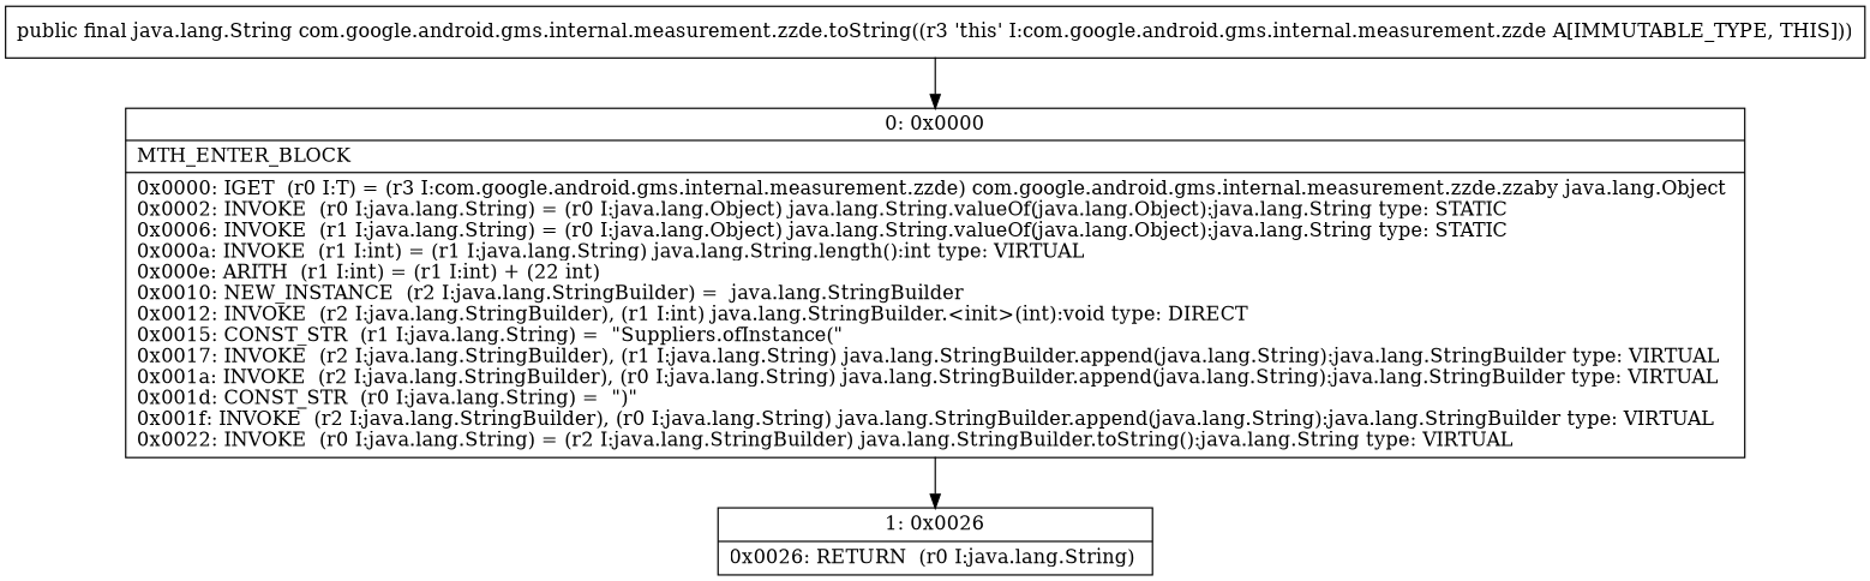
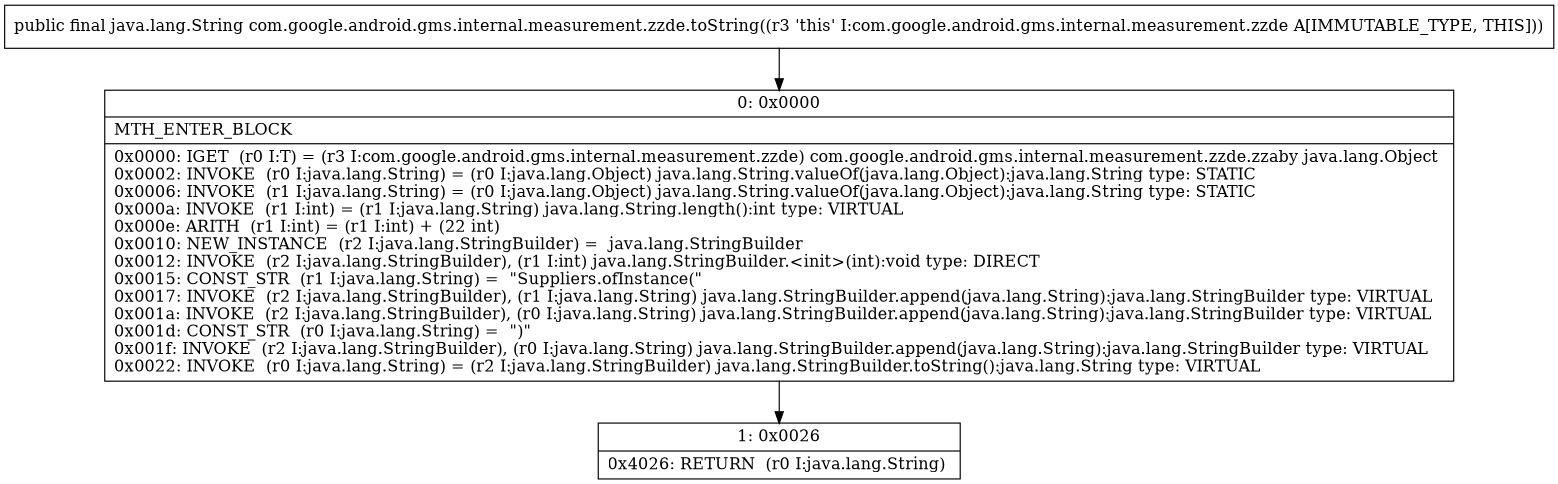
  digraph {
    node [shape=record]
    n1 [label="{0\:\ 0x0000|MTH_ENTER_BLOCK\l|0x0000: IGET  (r0 I:T) = (r3 I:com.google.android.gms.internal.measurement.zzde) com.google.android.gms.internal.measurement.zzde.zzaby java.lang.Object \l0x0002: INVOKE  (r0 I:java.lang.String) = (r0 I:java.lang.Object) java.lang.String.valueOf(java.lang.Object):java.lang.String type: STATIC \l0x0006: INVOKE  (r1 I:java.lang.String) = (r0 I:java.lang.Object) java.lang.String.valueOf(java.lang.Object):java.lang.String type: STATIC \l0x000a: INVOKE  (r1 I:int) = (r1 I:java.lang.String) java.lang.String.length():int type: VIRTUAL \l0x000e: ARITH  (r1 I:int) = (r1 I:int) + (22 int) \l0x0010: NEW_INSTANCE  (r2 I:java.lang.StringBuilder) =  java.lang.StringBuilder \l0x0012: INVOKE  (r2 I:java.lang.StringBuilder), (r1 I:int) java.lang.StringBuilder.\<init\>(int):void type: DIRECT \l0x0015: CONST_STR  (r1 I:java.lang.String) =  \"Suppliers.ofInstance(\" \l0x0017: INVOKE  (r2 I:java.lang.StringBuilder), (r1 I:java.lang.String) java.lang.StringBuilder.append(java.lang.String):java.lang.StringBuilder type: VIRTUAL \l0x001a: INVOKE  (r2 I:java.lang.StringBuilder), (r0 I:java.lang.String) java.lang.StringBuilder.append(java.lang.String):java.lang.StringBuilder type: VIRTUAL \l0x001d: CONST_STR  (r0 I:java.lang.String) =  \")\" \l0x001f: INVOKE  (r2 I:java.lang.StringBuilder), (r0 I:java.lang.String) java.lang.StringBuilder.append(java.lang.String):java.lang.StringBuilder type: VIRTUAL \l0x0022: INVOKE  (r0 I:java.lang.String) = (r2 I:java.lang.StringBuilder) java.lang.StringBuilder.toString():java.lang.String type: VIRTUAL \l}"]
-   n2 [label="{1\:\ 0x0026|0x0026: RETURN  (r0 I:java.lang.String) \l}"]
+   n2 [label="{1\:\ 0x0026|0x4026: RETURN  (r0 I:java.lang.String) \l}"]
    n3 [label="{public final java.lang.String com.google.android.gms.internal.measurement.zzde.toString((r3 'this' I:com.google.android.gms.internal.measurement.zzde A[IMMUTABLE_TYPE, THIS])) }"]
    n1 -> n2
    n3 -> n1
  }
